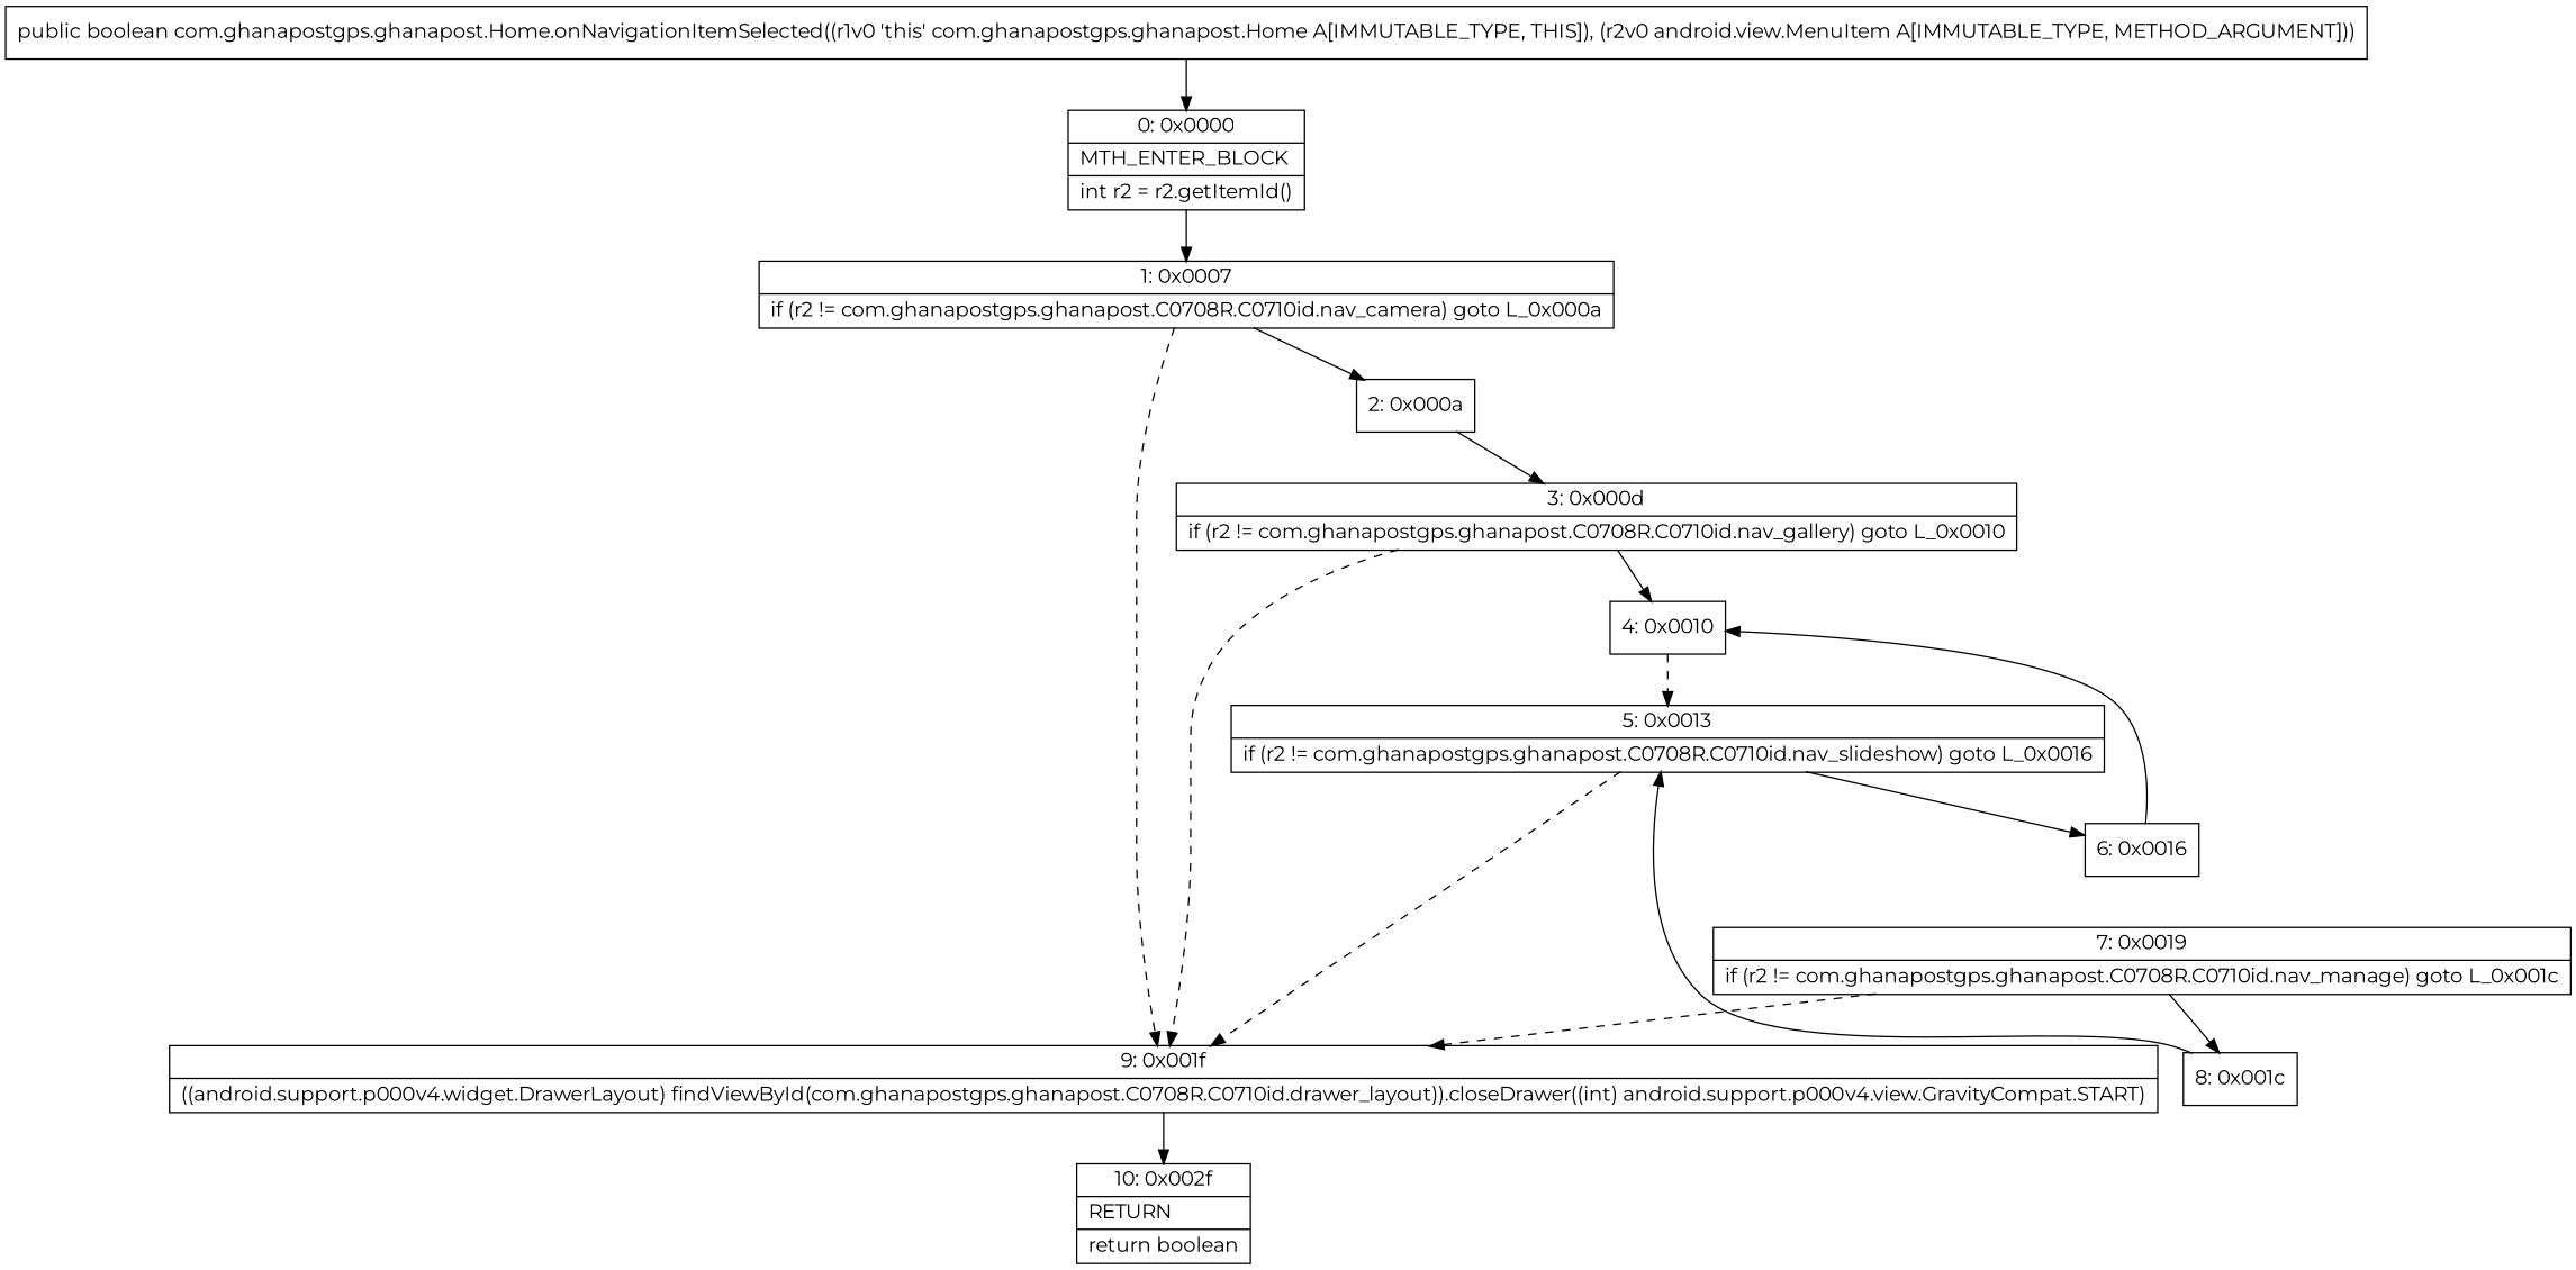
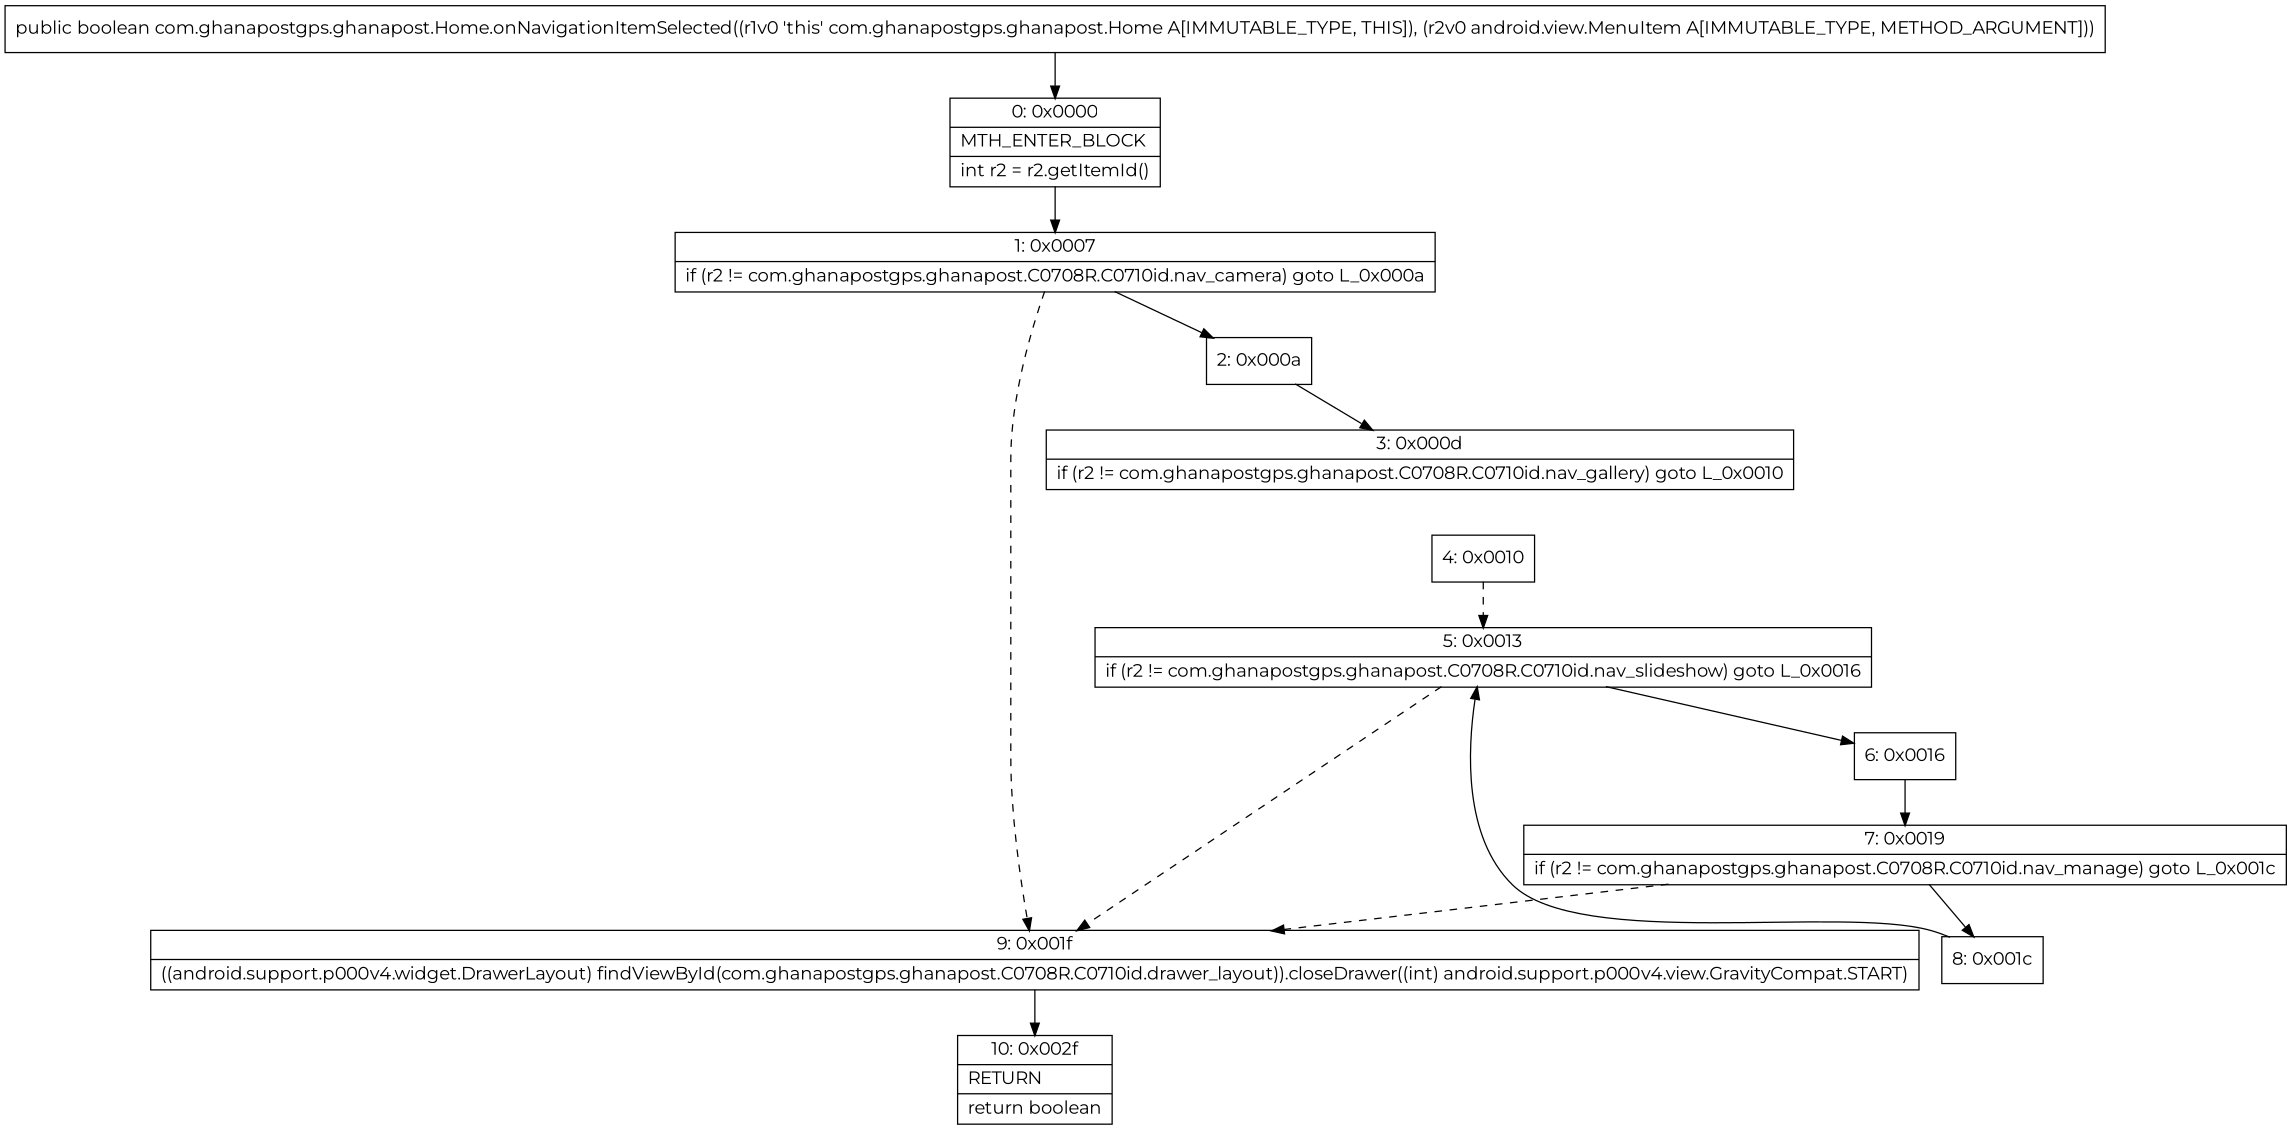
  digraph {
    fontname=Montserrat
    node [fontname=Montserrat shape=record]
    edge [fontname=Montserrat]
    n1 [label="{0\:\ 0x0000|MTH_ENTER_BLOCK\l|int r2 = r2.getItemId()\l}"]
    n2 [label="{1\:\ 0x0007|if (r2 != com.ghanapostgps.ghanapost.C0708R.C0710id.nav_camera) goto L_0x000a\l}"]
    n3 [label="{2\:\ 0x000a}"]
    n4 [label="{9\:\ 0x001f|((android.support.p000v4.widget.DrawerLayout) findViewById(com.ghanapostgps.ghanapost.C0708R.C0710id.drawer_layout)).closeDrawer((int) android.support.p000v4.view.GravityCompat.START)\l}"]
    n5 [label="{3\:\ 0x000d|if (r2 != com.ghanapostgps.ghanapost.C0708R.C0710id.nav_gallery) goto L_0x0010\l}"]
    n6 [label="{10\:\ 0x002f|RETURN\l|return boolean\l}"]
    n7 [label="{4\:\ 0x0010}"]
    n8 [label="{5\:\ 0x0013|if (r2 != com.ghanapostgps.ghanapost.C0708R.C0710id.nav_slideshow) goto L_0x0016\l}"]
    n9 [label="{6\:\ 0x0016}"]
    n10 [label="{7\:\ 0x0019|if (r2 != com.ghanapostgps.ghanapost.C0708R.C0710id.nav_manage) goto L_0x001c\l}"]
    n11 [label="{8\:\ 0x001c}"]
    n12 [label="{public boolean com.ghanapostgps.ghanapost.Home.onNavigationItemSelected((r1v0 'this' com.ghanapostgps.ghanapost.Home A[IMMUTABLE_TYPE, THIS]), (r2v0 android.view.MenuItem A[IMMUTABLE_TYPE, METHOD_ARGUMENT])) }"]
    n1 -> n2
    n2 -> n3
    n2 -> n4 [style=dashed]
    n3 -> n5
    n4 -> n6
-   n5 -> n4 [style=dashed]
-   n5 -> n7
    n7 -> n8 [style=dashed]
    n8 -> n4 [style=dashed]
    n8 -> n9
-   n9 -> n7
+   n9 -> n10
    n10 -> n4 [style=dashed]
    n10 -> n11
    n11 -> n8
    n12 -> n1
  }
